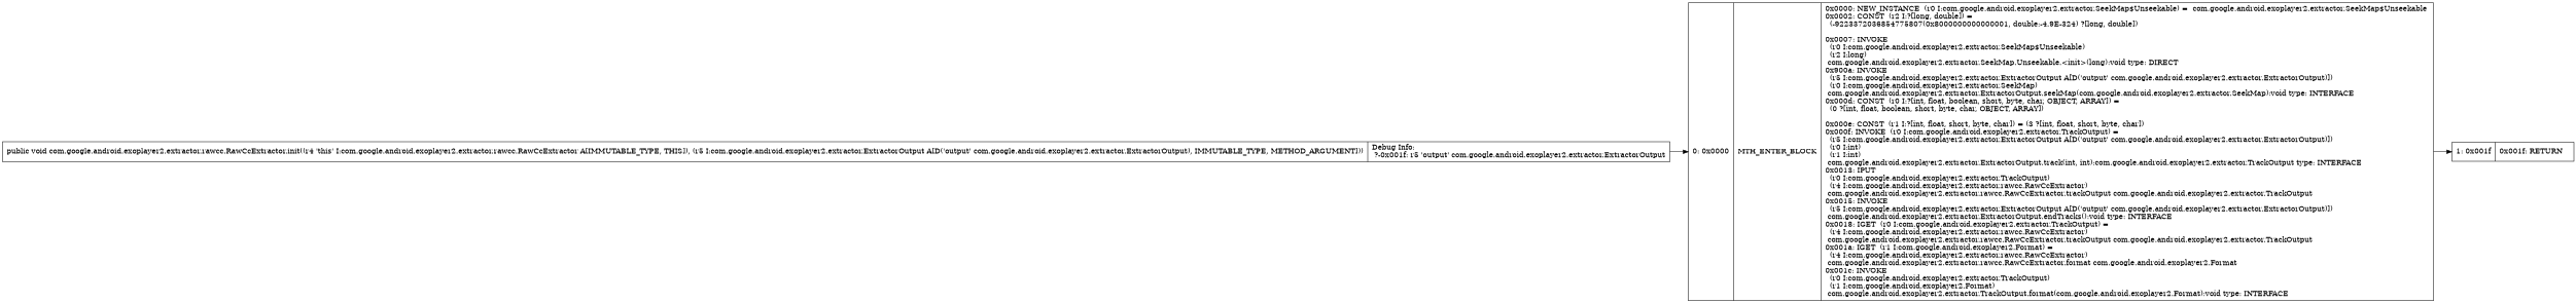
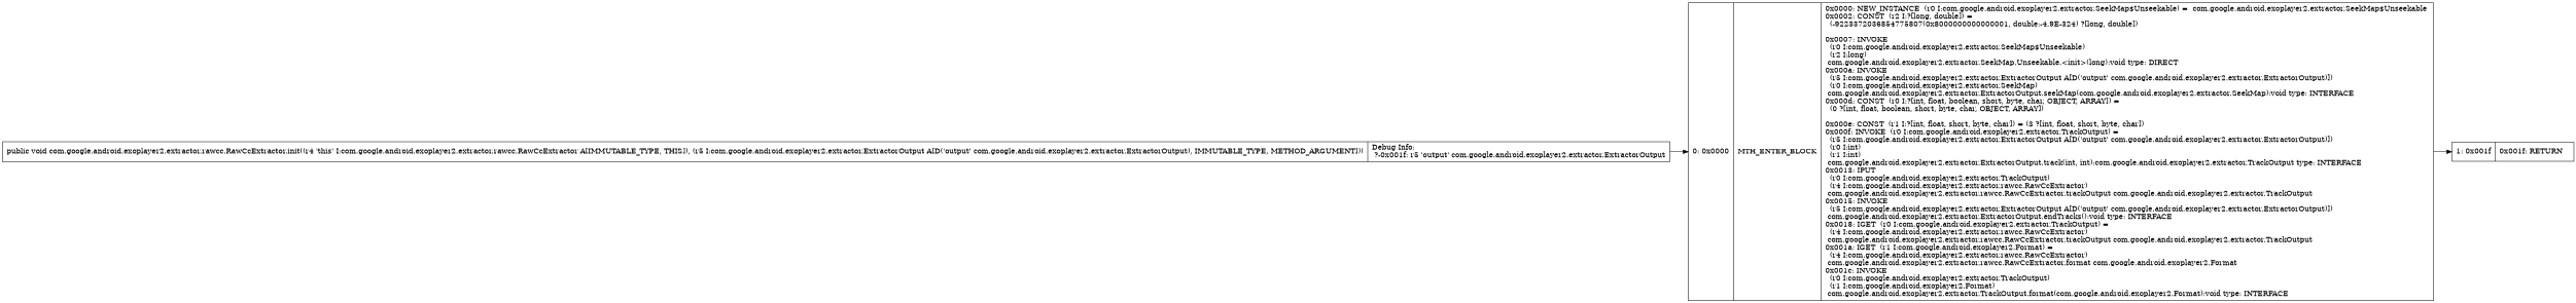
  digraph {
    rankdir=LR
    node [shape=record]
-   n1 [label="{0\:\ 0x0000|MTH_ENTER_BLOCK\l|0x0000: NEW_INSTANCE  (r0 I:com.google.android.exoplayer2.extractor.SeekMap$Unseekable) =  com.google.android.exoplayer2.extractor.SeekMap$Unseekable \l0x0002: CONST  (r2 I:?[long, double]) = \l  (\-9223372036854775807(0x8000000000000001, double:\-4.9E\-324) ?[long, double])\l \l0x0007: INVOKE  \l  (r0 I:com.google.android.exoplayer2.extractor.SeekMap$Unseekable)\l  (r2 I:long)\l com.google.android.exoplayer2.extractor.SeekMap.Unseekable.\<init\>(long):void type: DIRECT \l0x900a: INVOKE  \l  (r5 I:com.google.android.exoplayer2.extractor.ExtractorOutput A[D('output' com.google.android.exoplayer2.extractor.ExtractorOutput)])\l  (r0 I:com.google.android.exoplayer2.extractor.SeekMap)\l com.google.android.exoplayer2.extractor.ExtractorOutput.seekMap(com.google.android.exoplayer2.extractor.SeekMap):void type: INTERFACE \l0x000d: CONST  (r0 I:?[int, float, boolean, short, byte, char, OBJECT, ARRAY]) = \l  (0 ?[int, float, boolean, short, byte, char, OBJECT, ARRAY])\l \l0x000e: CONST  (r1 I:?[int, float, short, byte, char]) = (3 ?[int, float, short, byte, char]) \l0x000f: INVOKE  (r0 I:com.google.android.exoplayer2.extractor.TrackOutput) = \l  (r5 I:com.google.android.exoplayer2.extractor.ExtractorOutput A[D('output' com.google.android.exoplayer2.extractor.ExtractorOutput)])\l  (r0 I:int)\l  (r1 I:int)\l com.google.android.exoplayer2.extractor.ExtractorOutput.track(int, int):com.google.android.exoplayer2.extractor.TrackOutput type: INTERFACE \l0x0013: IPUT  \l  (r0 I:com.google.android.exoplayer2.extractor.TrackOutput)\l  (r4 I:com.google.android.exoplayer2.extractor.rawcc.RawCcExtractor)\l com.google.android.exoplayer2.extractor.rawcc.RawCcExtractor.trackOutput com.google.android.exoplayer2.extractor.TrackOutput \l0x0015: INVOKE  \l  (r5 I:com.google.android.exoplayer2.extractor.ExtractorOutput A[D('output' com.google.android.exoplayer2.extractor.ExtractorOutput)])\l com.google.android.exoplayer2.extractor.ExtractorOutput.endTracks():void type: INTERFACE \l0x0018: IGET  (r0 I:com.google.android.exoplayer2.extractor.TrackOutput) = \l  (r4 I:com.google.android.exoplayer2.extractor.rawcc.RawCcExtractor)\l com.google.android.exoplayer2.extractor.rawcc.RawCcExtractor.trackOutput com.google.android.exoplayer2.extractor.TrackOutput \l0x001a: IGET  (r1 I:com.google.android.exoplayer2.Format) = \l  (r4 I:com.google.android.exoplayer2.extractor.rawcc.RawCcExtractor)\l com.google.android.exoplayer2.extractor.rawcc.RawCcExtractor.format com.google.android.exoplayer2.Format \l0x001c: INVOKE  \l  (r0 I:com.google.android.exoplayer2.extractor.TrackOutput)\l  (r1 I:com.google.android.exoplayer2.Format)\l com.google.android.exoplayer2.extractor.TrackOutput.format(com.google.android.exoplayer2.Format):void type: INTERFACE \l}"]
+   n1 [label="{0\:\ 0x0000|MTH_ENTER_BLOCK\l|0x0000: NEW_INSTANCE  (r0 I:com.google.android.exoplayer2.extractor.SeekMap$Unseekable) =  com.google.android.exoplayer2.extractor.SeekMap$Unseekable \l0x0002: CONST  (r2 I:?[long, double]) = \l  (\-9223372036854775807(0x8000000000000001, double:\-4.9E\-324) ?[long, double])\l \l0x0007: INVOKE  \l  (r0 I:com.google.android.exoplayer2.extractor.SeekMap$Unseekable)\l  (r2 I:long)\l com.google.android.exoplayer2.extractor.SeekMap.Unseekable.\<init\>(long):void type: DIRECT \l0x000a: INVOKE  \l  (r5 I:com.google.android.exoplayer2.extractor.ExtractorOutput A[D('output' com.google.android.exoplayer2.extractor.ExtractorOutput)])\l  (r0 I:com.google.android.exoplayer2.extractor.SeekMap)\l com.google.android.exoplayer2.extractor.ExtractorOutput.seekMap(com.google.android.exoplayer2.extractor.SeekMap):void type: INTERFACE \l0x000d: CONST  (r0 I:?[int, float, boolean, short, byte, char, OBJECT, ARRAY]) = \l  (0 ?[int, float, boolean, short, byte, char, OBJECT, ARRAY])\l \l0x000e: CONST  (r1 I:?[int, float, short, byte, char]) = (3 ?[int, float, short, byte, char]) \l0x000f: INVOKE  (r0 I:com.google.android.exoplayer2.extractor.TrackOutput) = \l  (r5 I:com.google.android.exoplayer2.extractor.ExtractorOutput A[D('output' com.google.android.exoplayer2.extractor.ExtractorOutput)])\l  (r0 I:int)\l  (r1 I:int)\l com.google.android.exoplayer2.extractor.ExtractorOutput.track(int, int):com.google.android.exoplayer2.extractor.TrackOutput type: INTERFACE \l0x0013: IPUT  \l  (r0 I:com.google.android.exoplayer2.extractor.TrackOutput)\l  (r4 I:com.google.android.exoplayer2.extractor.rawcc.RawCcExtractor)\l com.google.android.exoplayer2.extractor.rawcc.RawCcExtractor.trackOutput com.google.android.exoplayer2.extractor.TrackOutput \l0x0015: INVOKE  \l  (r5 I:com.google.android.exoplayer2.extractor.ExtractorOutput A[D('output' com.google.android.exoplayer2.extractor.ExtractorOutput)])\l com.google.android.exoplayer2.extractor.ExtractorOutput.endTracks():void type: INTERFACE \l0x0018: IGET  (r0 I:com.google.android.exoplayer2.extractor.TrackOutput) = \l  (r4 I:com.google.android.exoplayer2.extractor.rawcc.RawCcExtractor)\l com.google.android.exoplayer2.extractor.rawcc.RawCcExtractor.trackOutput com.google.android.exoplayer2.extractor.TrackOutput \l0x001a: IGET  (r1 I:com.google.android.exoplayer2.Format) = \l  (r4 I:com.google.android.exoplayer2.extractor.rawcc.RawCcExtractor)\l com.google.android.exoplayer2.extractor.rawcc.RawCcExtractor.format com.google.android.exoplayer2.Format \l0x001c: INVOKE  \l  (r0 I:com.google.android.exoplayer2.extractor.TrackOutput)\l  (r1 I:com.google.android.exoplayer2.Format)\l com.google.android.exoplayer2.extractor.TrackOutput.format(com.google.android.exoplayer2.Format):void type: INTERFACE \l}"]
    n2 [label="{1\:\ 0x001f|0x001f: RETURN   \l}"]
    n3 [label="{public void com.google.android.exoplayer2.extractor.rawcc.RawCcExtractor.init((r4 'this' I:com.google.android.exoplayer2.extractor.rawcc.RawCcExtractor A[IMMUTABLE_TYPE, THIS]), (r5 I:com.google.android.exoplayer2.extractor.ExtractorOutput A[D('output' com.google.android.exoplayer2.extractor.ExtractorOutput), IMMUTABLE_TYPE, METHOD_ARGUMENT]))  | Debug Info:\l  ?\-0x001f: r5 'output' com.google.android.exoplayer2.extractor.ExtractorOutput\l}"]
    n1 -> n2
    n3 -> n1
  }
